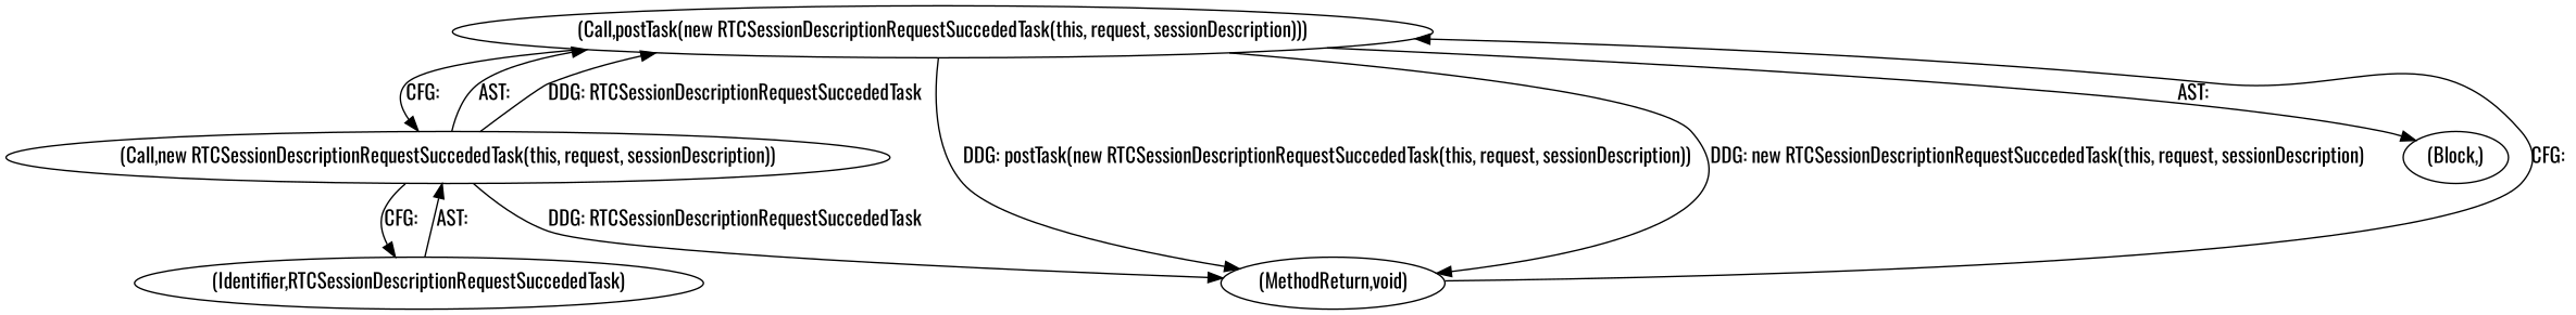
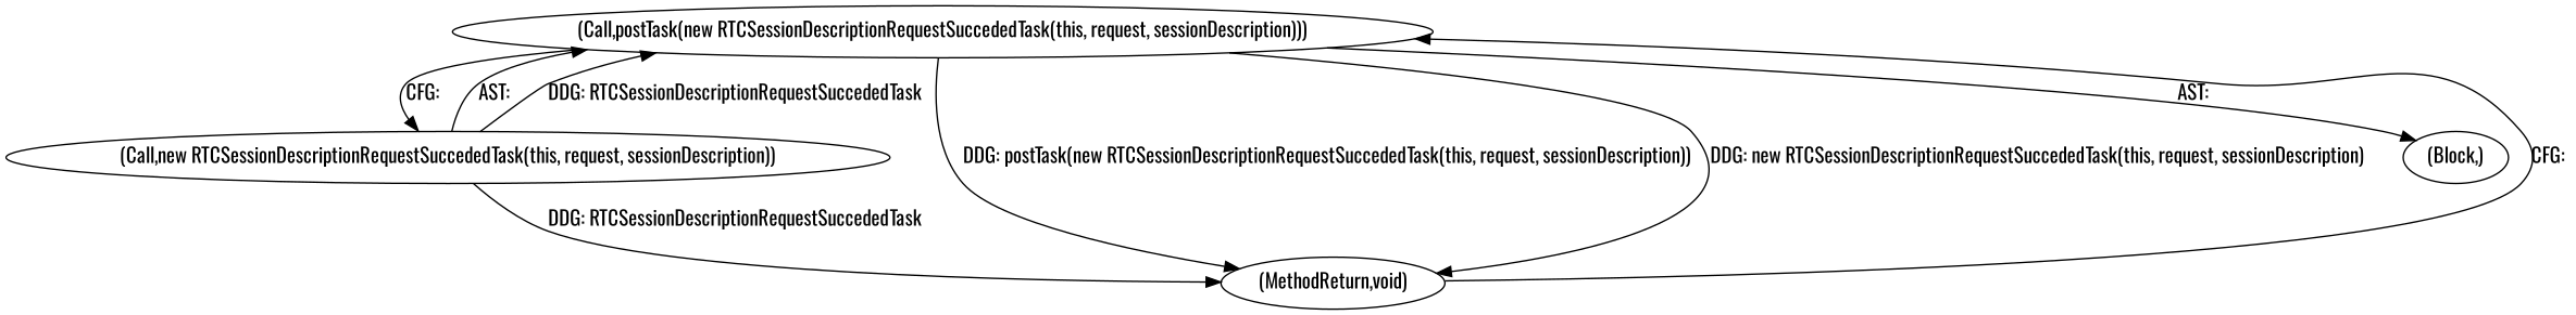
  digraph {
    fontname=Oswald
    node [fontname=Oswald]
    edge [fontname=Oswald]
    n1 [label="(Call,postTask(new RTCSessionDescriptionRequestSuccededTask(this, request, sessionDescription)))"]
    n2 [label="(Call,new RTCSessionDescriptionRequestSuccededTask(this, request, sessionDescription))"]
    n3 [label="(MethodReturn,void)"]
    n4 [label="(Block,)"]
-   n5 [label="(Identifier,RTCSessionDescriptionRequestSuccededTask)"]
    n1 -> n2 [label="CFG: "]
    n1 -> n3 [label="DDG: postTask(new RTCSessionDescriptionRequestSuccededTask(this, request, sessionDescription))"]
    n1 -> n3 [label="DDG: new RTCSessionDescriptionRequestSuccededTask(this, request, sessionDescription)"]
    n1 -> n4 [label="AST: "]
    n2 -> n1 [label="AST: "]
    n2 -> n1 [label="DDG: RTCSessionDescriptionRequestSuccededTask"]
    n2 -> n3 [label="DDG: RTCSessionDescriptionRequestSuccededTask"]
-   n2 -> n5 [label="CFG: "]
    n3 -> n1 [label="CFG: "]
-   n5 -> n2 [label="AST: "]
  }
